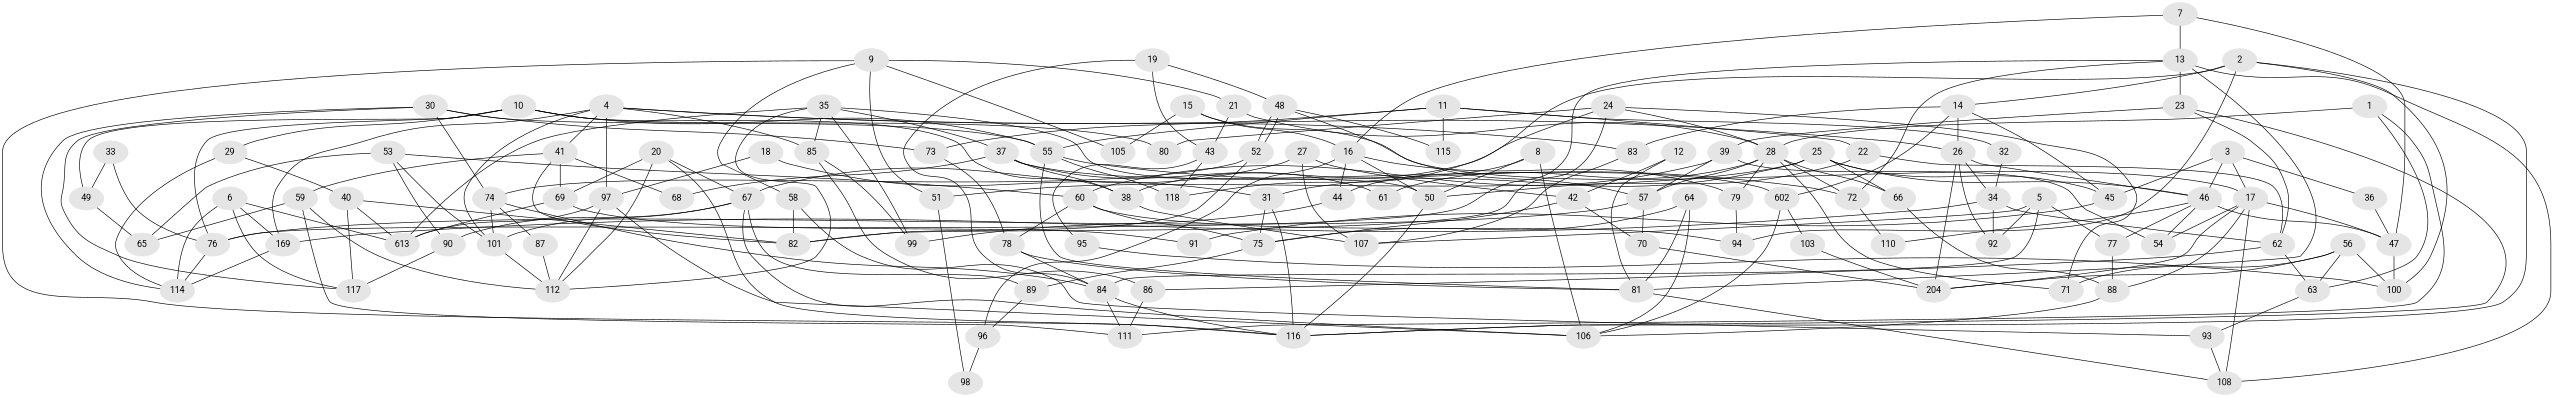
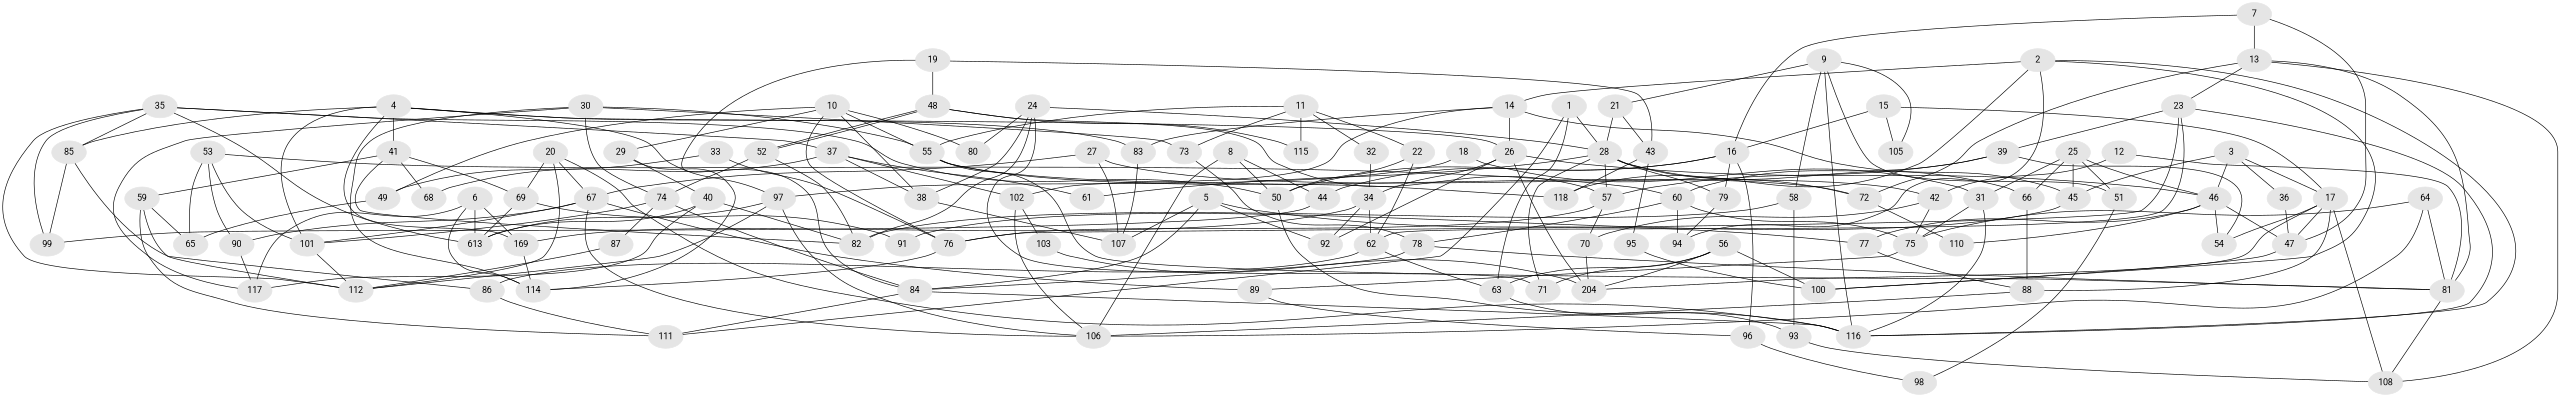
  graph {
    fontname=Roboto
    node [color=gray90 fontname=Roboto style=filled]
    edge [fontname=Roboto]
    1
    28
    63
    111
    72
    79
    71
    66
    57
    61
    93
    2
    14
    94
    100
    116
    118
    45
    26
    83
-   102 [label=602]
+   102
    3
    17
    36
    46
    47
    108
    54
    88
    n30 [label=204]
    91
    77
    110
    4
    41
    85
    97
    101
    n39 [label=169]
    92
    34
    69
    82
    68
    59
    107
    99
    86
    n49 [label=613]
    106
    112
    114
    5
    84
    6
    117
    7
    13
    16
    81
    23
    44
    50
    96
    8
    9
    21
    51
    58
    105
    43
    98
    10
    29
    38
    49
    55
    76
    80
    40
    65
    11
    22
    32
    73
    115
    62
    78
    12
    42
    75
    70
    39
    103
    15
    18
    31
    19
    48
    95
    52
    20
    67
    90
    89
    60
    24
    25
    27
    30
    74
    87
    33
    35
    37
    53
    56
    64
    1 -- 28
    1 -- 63
    1 -- 111
    28 -- 72
    28 -- 79
    28 -- 71
    28 -- 66
    28 -- 57
    28 -- 61
    63 -- 93
    72 -- 110
    79 -- 94
    66 -- 88
    57 -- 76
    57 -- 70
    93 -- 108
    2 -- 14
    2 -- 94
    2 -- 100
    2 -- 116
    2 -- 118
    14 -- 45
    14 -- 26
    14 -- 83
    14 -- 102
    45 -- 91
    26 -- 46
    26 -- n30
    26 -- 92
    26 -- 34
    83 -- 107
    102 -- 106
    102 -- 103
    3 -- 45
    3 -- 17
    3 -- 36
    3 -- 46
    17 -- 47
    17 -- 108
    17 -- 54
    17 -- 88
    17 -- n30
    36 -- 47
    46 -- 47
    46 -- 54
    46 -- 77
    46 -- 110
    47 -- 100
    88 -- 106
    77 -- 88
    4 -- 26
    4 -- 83
    4 -- 41
    4 -- 85
    4 -- 97
    4 -- 101
    4 -- n39
    41 -- 69
    41 -- 82
    41 -- 68
    41 -- 59
    85 -- 99
    85 -- 86
    97 -- n49
    97 -- 106
    97 -- 112
    101 -- 112
    n39 -- 114
    34 -- n39
    34 -- 92
    34 -- 62
    69 -- 91
    69 -- n49
    59 -- 111
    59 -- 112
    59 -- 65
    86 -- 111
    5 -- 77
    5 -- 92
    5 -- 107
    5 -- 84
    84 -- 111
    84 -- 116
    6 -- n39
    6 -- n49
    6 -- 114
    6 -- 117
    7 -- 47
    7 -- 13
    7 -- 16
    13 -- 72
    13 -- 108
    13 -- 81
    13 -- 23
    16 -- 79
    16 -- 44
    16 -- 50
    16 -- 96
    81 -- 108
    23 -- 116
-   13 -- 76
+   23 -- 76
    23 -- 62
    23 -- 39
    44 -- 99
    50 -- 116
    96 -- 98
    8 -- 106
    8 -- 44
    8 -- 50
    9 -- 116
    9 -- 21
    9 -- 51
    9 -- 58
    9 -- 105
    21 -- 28
    21 -- 43
    51 -- 98
    58 -- 93
    58 -- 82
    43 -- 118
    43 -- 95
    10 -- 29
    10 -- 38
    10 -- 49
    10 -- 55
    10 -- 76
    10 -- 80
    29 -- 114
    29 -- 40
    38 -- 107
    49 -- 65
    55 -- 72
    55 -- 118
    55 -- 81
    76 -- 114
    40 -- 82
    40 -- n49
    40 -- 117
    11 -- 55
    11 -- 22
    11 -- 32
    11 -- 73
    11 -- 115
    22 -- 50
    22 -- 62
    32 -- 34
    73 -- 78
    62 -- 63
    62 -- 86
    78 -- 84
    78 -- 81
    12 -- 81
    12 -- 42
    42 -- 75
    42 -- 70
    75 -- 89
    70 -- n30
    39 -- 57
    39 -- 54
    39 -- 60
    103 -- n30
    15 -- 17
    15 -- 16
    15 -- 105
    18 -- 97
    18 -- 31
    31 -- 116
    31 -- 75
    19 -- 84
    19 -- 43
    19 -- 48
    48 -- 57
    48 -- 115
    48 -- 52
    48 -- 52
    95 -- 100
    52 -- 82
    52 -- 74
    20 -- 116
    20 -- 69
    20 -- 112
    20 -- 67
    67 -- 101
    67 -- 106
    67 -- 90
    67 -- 89
    90 -- 117
    89 -- 96
    60 -- 94
    60 -- 78
    60 -- 75
    24 -- 28
    24 -- 71
    24 -- 82
    24 -- 38
    24 -- 80
    25 -- 66
    25 -- 45
    25 -- 46
    25 -- 51
    25 -- 31
    27 -- 107
    27 -- 42
    27 -- 67
    30 -- 114
    30 -- 117
    30 -- 55
    30 -- 73
    30 -- 74
    74 -- 101
    74 -- 84
    74 -- 87
    87 -- 112
    33 -- 49
    33 -- 76
    35 -- 85
    35 -- 99
    35 -- n49
    35 -- 112
    35 -- 50
    35 -- 37
    37 -- 61
    37 -- 102
    37 -- 68
    37 -- 38
    53 -- 101
    53 -- 65
    53 -- 90
    53 -- 60
    56 -- 63
    56 -- 71
    56 -- 100
    56 -- n30
    64 -- 106
    64 -- 81
    64 -- 75
  }
